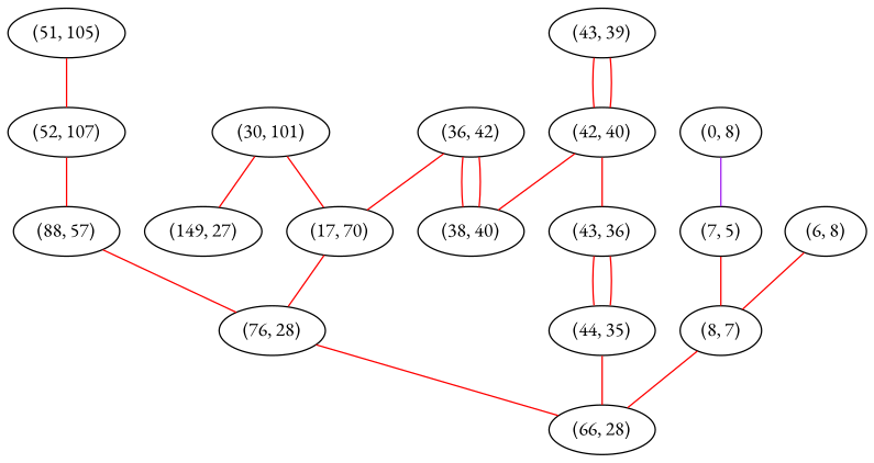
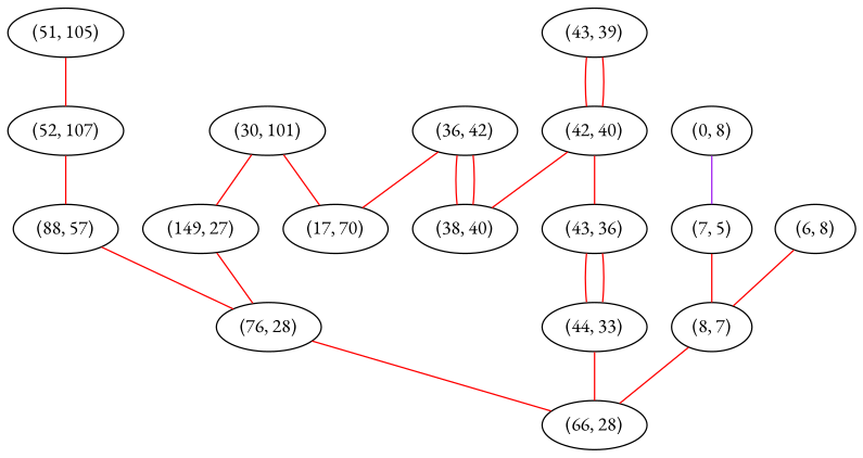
  graph {
    fontname="EB Garamond"
    node [fontname="EB Garamond"]
    edge [color=red fontname="EB Garamond" weight=1]
    "(30, 101)"
    "(17, 70)"
    "(149, 27)"
    "(51, 105)"
    "(52, 107)"
    "(43, 39)"
    "(42, 40)"
    "(43, 36)"
-   "(44, 35)"
+   "(44, 35)" [label="(44, 33)"]
    "(38, 40)"
    "(88, 57)"
    "(76, 28)"
    "(66, 28)"
    "(6, 8)"
    "(8, 7)"
    n16 [label="(0, 8)"]
    "(7, 5)"
    "(36, 42)"
    "(30, 101)" -- "(17, 70)"
    "(30, 101)" -- "(149, 27)"
-   "(17, 70)" -- "(76, 28)"
+   "(149, 27)" -- "(76, 28)"
    "(51, 105)" -- "(52, 107)"
    "(52, 107)" -- "(88, 57)"
    "(43, 39)" -- "(42, 40)"
    "(43, 39)" -- "(42, 40)"
    "(42, 40)" -- "(43, 36)"
    "(42, 40)" -- "(38, 40)"
    "(43, 36)" -- "(44, 35)"
    "(43, 36)" -- "(44, 35)"
    "(44, 35)" -- "(66, 28)"
    "(88, 57)" -- "(76, 28)"
    "(76, 28)" -- "(66, 28)"
    "(6, 8)" -- "(8, 7)"
    "(8, 7)" -- "(66, 28)"
    n16 -- "(7, 5)" [color=purple weight=4]
    "(7, 5)" -- "(8, 7)"
    "(36, 42)" -- "(17, 70)"
    "(36, 42)" -- "(38, 40)"
    "(36, 42)" -- "(38, 40)"
  }
